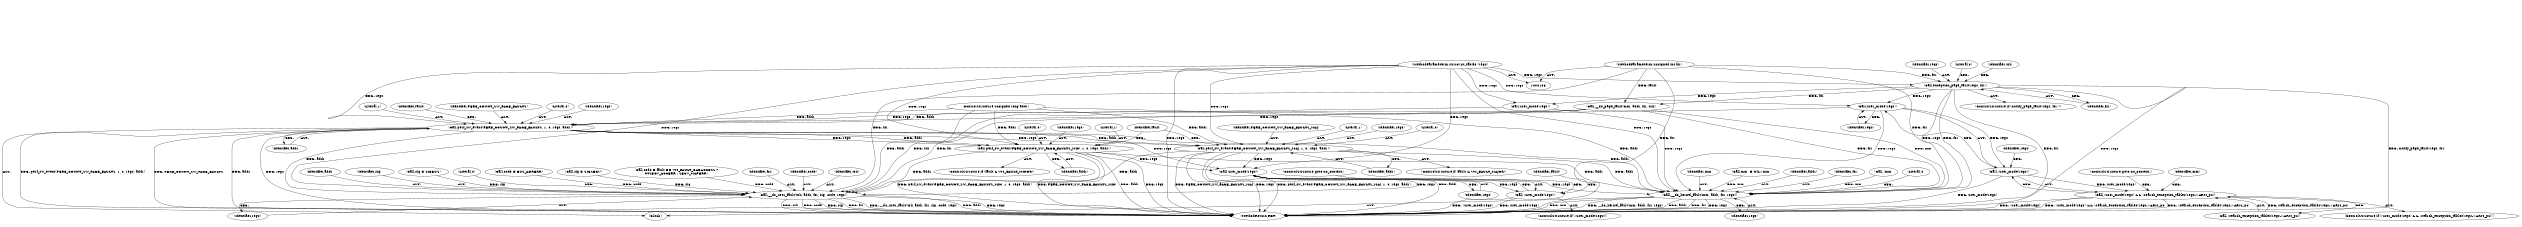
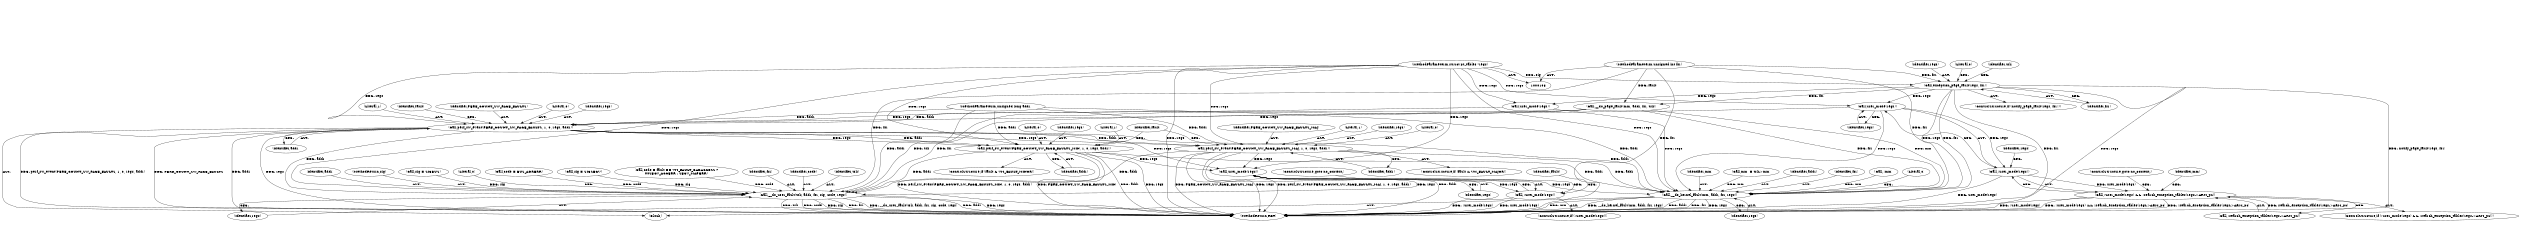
  digraph {
    n1 [label="(Call,user_mode(regs))"]
    n2 [label="(Call,!user_mode(regs))"]
    n3 [label="(Call,perf_sw_event(PERF_COUNT_SW_PAGE_FAULTS, 1, 0, regs, addr))"]
    n4 [label="(Call,__do_kernel_fault(mm, addr, fsr, regs))"]
    n5 [label="(Identifier,regs)"]
    n6 [label="(MethodReturn,RET)"]
    n7 [label="(Call,!user_mode(regs) && !search_exception_tables(regs->ARM_pc))"]
    n8 [label="(Call,perf_sw_event(PERF_COUNT_SW_PAGE_FAULTS_MAJ, 1, 0, regs, addr))"]
    n9 [label="(Call,user_mode(regs))"]
    n10 [label="(Call,__do_user_fault(tsk, addr, fsr, sig, code, regs))"]
    n11 [label="(Call,perf_sw_event(PERF_COUNT_SW_PAGE_FAULTS_MIN, 1, 0, regs, addr))"]
    n12 [label="(Identifier,addr)"]
    n13 [label="(Block,)"]
    n14 [label="(Identifier,regs)"]
    n15 [label="(Call,exception_page_fault(regs, fsr))"]
    n16 [label="(Call,__do_page_fault(mm, addr, fsr, tsk))"]
    n17 [label="(ControlStructure,if (notify_page_fault(regs, fsr)))"]
    n18 [label="(Identifier,fsr)"]
    n19 [label="(Call,user_mode(regs))"]
    n20 [label="(MethodParameterIn,struct pt_tables *regs)"]
    1000108
    n22 [label="(Identifier,addr)"]
    n23 [label="(ControlStructure,if (fault & VM_FAULT_MAJOR))"]
    n24 [label="(Call,!user_mode(regs))"]
    n25 [label="(Identifier,regs)"]
    n26 [label="(Identifier,regs)"]
    n27 [label="(ControlStructure,if (fault & VM_FAULT_MINOR))"]
    n28 [label="(Identifier,addr)"]
    n29 [label="(MethodParameterIn,unsigned int fsr)"]
    n30 [label="(ControlStructure,if (!user_mode(regs) && !search_exception_tables(regs->ARM_pc)))"]
    n31 [label="(Call,!search_exception_tables(regs->ARM_pc))"]
    n32 [label="(ControlStructure,if (!user_mode(regs)))"]
    n33 [label="(Literal,0)"]
    n34 [label="(Identifier,addr)"]
    n35 [label="(Identifier,mm)"]
-   n36 [label="(Identifier,sig)"]
+   n36 [label="(MethodReturn,sig)"]
    n37 [label="(Identifier,regs)"]
    n38 [label="(Literal,0)"]
    n39 [label="(ControlStructure,goto no_context;)"]
    n40 [label="(Identifier,tsk)"]
    n41 [label="(Identifier,fault)"]
    n42 [label="(Call,sig = SIGBUS)"]
    n43 [label="(Literal,0)"]
    n44 [label="(Identifier,mm)"]
    n45 [label="(Identifier,regs)"]
    n46 [label="(Identifier,PERF_COUNT_SW_PAGE_FAULTS_MAJ)"]
    n47 [label="(Call,code = BUS_ADRERR)"]
    n48 [label="(Identifier,fault)"]
    n49 [label="(Call,mm  = tsk->mm)"]
    n50 [label="(Literal,0)"]
    n51 [label="(Identifier,PERF_COUNT_SW_PAGE_FAULTS)"]
    n52 [label="(Literal,0)"]
    n53 [label="(Identifier,addr)"]
    n54 [label="(Literal,1)"]
    n55 [label="(ControlStructure,goto no_context;)"]
    n56 [label="(Identifier,regs)"]
    n57 [label="(Call,sig = SIGSEGV)"]
    n58 [label="(Call,code = fault == VM_FAULT_BADACCESS ?\n\t\t\tSEGV_ACCERR : SEGV_MAPERR)"]
    n59 [label="(Identifier,fsr)"]
    n60 [label="(Identifier,fault)"]
    n61 [label="(Call,!mm)"]
    n62 [label="(Identifier,regs)"]
    n63 [label="(Literal,1)"]
    n64 [label="(Literal,0)"]
    n65 [label="(Identifier,fsr)"]
    n66 [label="(Identifier,code)"]
    n67 [label="(Identifier,tsk)"]
-   n68 [label="(ControlStructure,unsigned long addr)"]
+   n68 [label="(MethodParameterIn,unsigned long addr)"]
    n69 [label="(Identifier,regs)"]
    n70 [label="(Literal,1)"]
    n1 -> n2 [label="AST: "]
    n1 -> n2 [label="DDG: regs"]
    n1 -> n3 [label="DDG: regs"]
    n1 -> n4 [label="DDG: regs"]
    n1 -> n5 [label="CFG: "]
    n2 -> n1 [label="CFG: "]
    n2 -> n6 [label="DDG: user_mode(regs)"]
    n2 -> n7 [label="AST: "]
    n2 -> n7 [label="DDG: user_mode(regs)"]
    n3 -> n4 [label="DDG: addr"]
    n3 -> n6 [label="DDG: perf_sw_event(PERF_COUNT_SW_PAGE_FAULTS, 1, 0, regs, addr)"]
    n3 -> n6 [label="DDG: PERF_COUNT_SW_PAGE_FAULTS"]
    n3 -> n6 [label="DDG: addr"]
    n3 -> n6 [label="DDG: regs"]
    n3 -> n8 [label="DDG: regs"]
    n3 -> n8 [label="DDG: addr"]
    n3 -> n9 [label="DDG: regs"]
    n3 -> n10 [label="DDG: addr"]
    n3 -> n11 [label="DDG: regs"]
    n3 -> n11 [label="DDG: addr"]
    n3 -> n12 [label="CFG: "]
    n3 -> n13 [label="AST: "]
    n4 -> n6 [label="DDG: regs"]
    n4 -> n6 [label="DDG: mm"]
    n4 -> n6 [label="DDG: __do_kernel_fault(mm, addr, fsr, regs)"]
    n4 -> n6 [label="DDG: addr"]
    n4 -> n6 [label="DDG: fsr"]
    n4 -> n13 [label="AST: "]
    n4 -> n14 [label="CFG: "]
    n5 -> n1 [label="AST: "]
    n7 -> n2 [label="CFG: "]
    n7 -> n6 [label="DDG: !search_exception_tables(regs->ARM_pc)"]
    n7 -> n6 [label="DDG: !user_mode(regs)"]
    n7 -> n6 [label="DDG: !user_mode(regs) && !search_exception_tables(regs->ARM_pc)"]
    n7 -> n30 [label="AST: "]
    n7 -> n31 [label="CFG: "]
    n8 -> n4 [label="DDG: addr"]
    n8 -> n6 [label="DDG: addr"]
    n8 -> n6 [label="DDG: PERF_COUNT_SW_PAGE_FAULTS_MAJ"]
    n8 -> n6 [label="DDG: regs"]
    n8 -> n6 [label="DDG: perf_sw_event(PERF_COUNT_SW_PAGE_FAULTS_MAJ, 1, 0, regs, addr)"]
    n8 -> n9 [label="DDG: regs"]
    n8 -> n10 [label="DDG: addr"]
    n8 -> n22 [label="CFG: "]
    n8 -> n23 [label="AST: "]
    n9 -> n4 [label="DDG: regs"]
    n9 -> n10 [label="DDG: regs"]
    n9 -> n24 [label="AST: "]
    n9 -> n24 [label="DDG: regs"]
    n9 -> n25 [label="CFG: "]
    n10 -> n6 [label="DDG: tsk"]
    n10 -> n6 [label="DDG: code"]
    n10 -> n6 [label="DDG: sig"]
    n10 -> n6 [label="DDG: fsr"]
    n10 -> n6 [label="DDG: __do_user_fault(tsk, addr, fsr, sig, code, regs)"]
    n10 -> n6 [label="DDG: addr"]
    n10 -> n6 [label="DDG: regs"]
    n10 -> n26 [label="CFG: "]
    n11 -> n4 [label="DDG: addr"]
    n11 -> n6 [label="DDG: perf_sw_event(PERF_COUNT_SW_PAGE_FAULTS_MIN, 1, 0, regs, addr)"]
    n11 -> n6 [label="DDG: PERF_COUNT_SW_PAGE_FAULTS_MIN"]
    n11 -> n6 [label="DDG: addr"]
    n11 -> n6 [label="DDG: regs"]
    n11 -> n9 [label="DDG: regs"]
    n11 -> n10 [label="DDG: addr"]
    n11 -> n27 [label="AST: "]
    n11 -> n28 [label="CFG: "]
    n12 -> n3 [label="AST: "]
    n14 -> n4 [label="AST: "]
    n15 -> n1 [label="DDG: regs"]
    n15 -> n4 [label="DDG: fsr"]
    n15 -> n4 [label="DDG: regs"]
    n15 -> n6 [label="DDG: fsr"]
    n15 -> n6 [label="DDG: regs"]
    n15 -> n6 [label="DDG: notify_page_fault(regs, fsr)"]
    n15 -> n16 [label="DDG: fsr"]
    n15 -> n17 [label="AST: "]
    n15 -> n18 [label="CFG: "]
    n15 -> n19 [label="DDG: regs"]
    n16 -> n3 [label="DDG: addr"]
    n16 -> n4 [label="DDG: mm"]
    n16 -> n4 [label="DDG: fsr"]
    n16 -> n10 [label="DDG: tsk"]
    n16 -> n10 [label="DDG: fsr"]
    n18 -> n15 [label="AST: "]
    n19 -> n3 [label="DDG: regs"]
    n19 -> n4 [label="DDG: regs"]
    n20 -> n1 [label="DDG: regs"]
    n20 -> n3 [label="DDG: regs"]
    n20 -> n4 [label="DDG: regs"]
    n20 -> n6 [label="DDG: regs"]
    n20 -> n8 [label="DDG: regs"]
    n20 -> n9 [label="DDG: regs"]
    n20 -> n10 [label="DDG: regs"]
    n20 -> n11 [label="DDG: regs"]
-   n20 -> n15 [label="DDG: regs"]
+   n20 -> n15 [label="DDG: sig"]
    n20 -> n19 [label="DDG: regs"]
    n20 -> 1000108 [label="AST: "]
    n22 -> n8 [label="AST: "]
    n24 -> n6 [label="DDG: user_mode(regs)"]
    n24 -> n6 [label="DDG: !user_mode(regs)"]
    n24 -> n9 [label="CFG: "]
    n24 -> n32 [label="AST: "]
    n25 -> n9 [label="AST: "]
    n26 -> n10 [label="AST: "]
    n28 -> n11 [label="AST: "]
    n29 -> n4 [label="DDG: fsr"]
    n29 -> n6 [label="DDG: fsr"]
    n29 -> n10 [label="DDG: fsr"]
    n29 -> n15 [label="DDG: fsr"]
    n29 -> n16 [label="DDG: fault"]
    n29 -> 1000108 [label="AST: "]
    n31 -> n7 [label="AST: "]
    n31 -> n7 [label="DDG: search_exception_tables(regs->ARM_pc)"]
    n33 -> n8 [label="AST: "]
    n34 -> n10 [label="AST: "]
    n35 -> n7 [label="CFG: "]
    n36 -> n10 [label="AST: "]
    n37 -> n11 [label="AST: "]
    n38 -> n15 [label="CFG: "]
    n39 -> n24 [label="CFG: "]
    n40 -> n15 [label="CFG: "]
    n41 -> n8 [label="CFG: "]
    n41 -> n11 [label="CFG: "]
    n42 -> n10 [label="DDG: sig"]
    n43 -> n10 [label="CFG: "]
    n44 -> n4 [label="AST: "]
    n45 -> n15 [label="AST: "]
    n46 -> n8 [label="AST: "]
    n47 -> n10 [label="DDG: code"]
    n48 -> n3 [label="CFG: "]
    n49 -> n4 [label="DDG: mm"]
    n50 -> n11 [label="AST: "]
    n51 -> n3 [label="AST: "]
    n52 -> n3 [label="AST: "]
    n53 -> n4 [label="AST: "]
    n54 -> n8 [label="AST: "]
    n55 -> n7 [label="CFG: "]
    n56 -> n3 [label="AST: "]
    n57 -> n10 [label="DDG: sig"]
    n58 -> n10 [label="DDG: code"]
    n59 -> n4 [label="AST: "]
    n60 -> n24 [label="CFG: "]
    n61 -> n4 [label="DDG: mm"]
    n62 -> n8 [label="AST: "]
    n63 -> n3 [label="AST: "]
    n64 -> n4 [label="CFG: "]
    n65 -> n10 [label="AST: "]
    n66 -> n10 [label="AST: "]
    n67 -> n10 [label="AST: "]
    n68 -> n3 [label="DDG: addr"]
    n68 -> n4 [label="DDG: addr"]
    n68 -> n8 [label="DDG: addr"]
    n68 -> n10 [label="DDG: addr"]
    n68 -> n11 [label="DDG: addr"]
    n69 -> n2 [label="CFG: "]
    n70 -> n11 [label="AST: "]
  }
